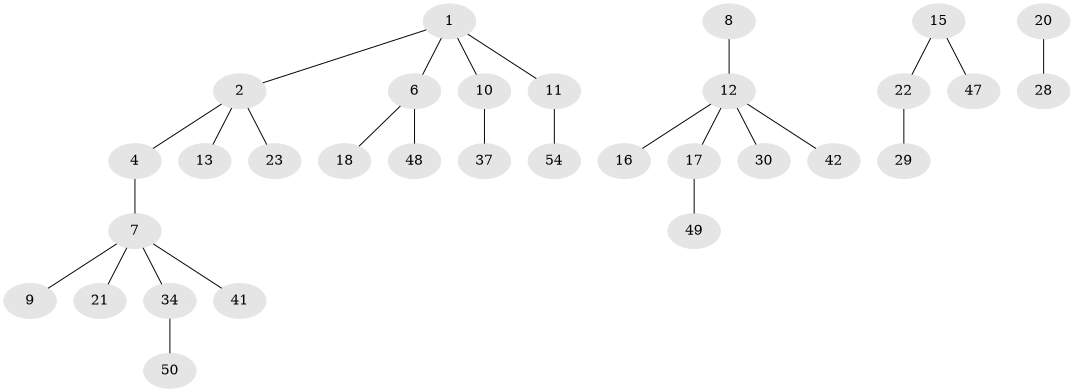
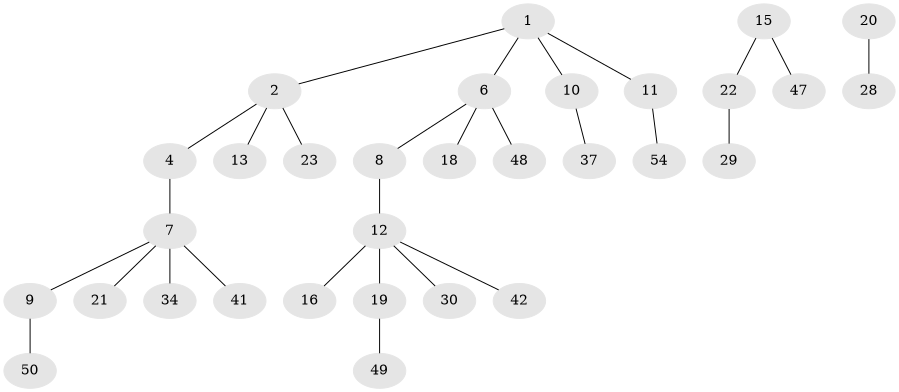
  graph {
    node [color=gray90 style=filled]
    1 [super="+3"]
    2 [super="+5"]
    6 [super="+44"]
    10 [super="+32"]
    11
    4 [super="+39"]
    13 [super="+25"]
    23 [super="+24"]
    8
    18
    48
    37 [super="+51"]
    n13 [label=54 super="+38"]
    7 [super="+27"]
    9 [super="+31"]
    21
    34
    41 [super="+45"]
    12 [super="+26"]
    50
    16 [super="+40"]
-   19 [super="+43" label=17]
+   19 [super="+43"]
    30 [super="+33"]
    42
    15 [super="+46"]
    22
    47
    49
    29 [super="+35"]
    20
    28
    1 -- 2
    1 -- 6
    1 -- 10
    1 -- 11
    2 -- 4
    2 -- 13
    2 -- 23
+   6 -- 8
    6 -- 18
    6 -- 48
    10 -- 37
    11 -- n13
    4 -- 7
    8 -- 12
    7 -- 9
    7 -- 21
    7 -- 34
    7 -- 41
-   34 -- 50
+   9 -- 50
    12 -- 16
    12 -- 19
    12 -- 30
    12 -- 42
    19 -- 49
    15 -- 22
    15 -- 47
    22 -- 29
    20 -- 28
  }
